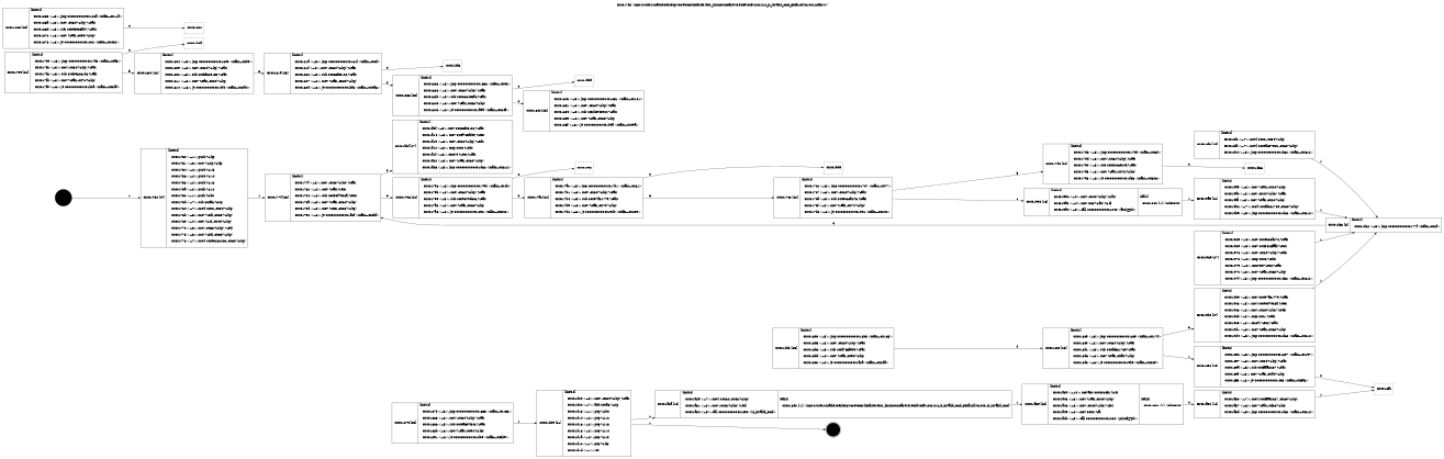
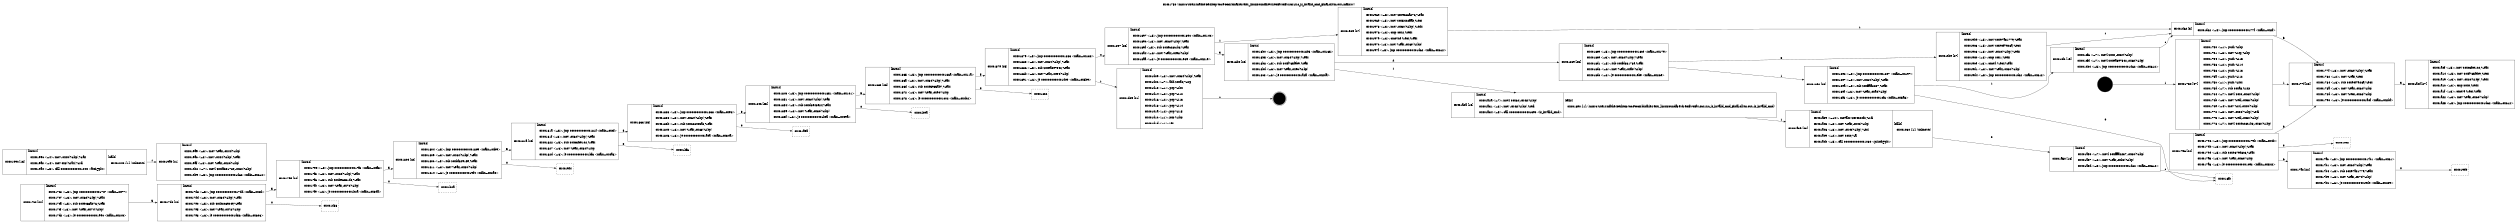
  digraph {
    label="0x401750 (/mnt/c/Users/mathe/Desktop/tcc/POCII/binaries/extr_linuxsoundfirewireoxfwoxfw-scs1x.c_is_invalid_cmd_Final-ollvm.out::main(0))"
    labelloc=t
    rankdir=LR
    node [shape=record]
    Entry [fillcolor=black height=0.3 shape=circle style=filled width=0.3]
    n2 [label="{\n     0x401750 [47]\l\n     | [instrs]\l\n     &nbsp;&nbsp;0x401750 \<+1\>: push %rbp\l\n     &nbsp;&nbsp;0x401751 \<+3\>: mov %rsp,%rbp\l\n     &nbsp;&nbsp;0x401754 \<+2\>: push %r15\l\n     &nbsp;&nbsp;0x401756 \<+2\>: push %r14\l\n     &nbsp;&nbsp;0x401758 \<+2\>: push %r13\l\n     &nbsp;&nbsp;0x40175a \<+2\>: push %r12\l\n     &nbsp;&nbsp;0x40175c \<+1\>: push %rbx\l\n     &nbsp;&nbsp;0x40175d \<+7\>: sub $0xa8,%rsp\l\n     &nbsp;&nbsp;0x401764 \<+7\>: movl $0x0,-0x34(%rbp)\l\n     &nbsp;&nbsp;0x40176b \<+3\>: mov %edi,-0x38(%rbp)\l\n     &nbsp;&nbsp;0x40176e \<+4\>: mov %rsi,-0x40(%rbp)\l\n     &nbsp;&nbsp;0x401772 \<+3\>: mov -0x38(%rbp),%edi\l\n     &nbsp;&nbsp;0x401775 \<+3\>: mov %edi,-0x30(%rbp)\l\n     &nbsp;&nbsp;0x401778 \<+7\>: movl $0xec28c1b3,-0x60(%rbp)\l\n  }"]
    n3 [label="{\n     0x40177f [23]\l\n     | [instrs]\l\n     &nbsp;&nbsp;0x40177f \<+3\>: mov -0x60(%rbp),%eax\l\n     &nbsp;&nbsp;0x401782 \<+2\>: mov %eax,%ecx\l\n     &nbsp;&nbsp;0x401784 \<+6\>: sub $0x90f7e26a,%ecx\l\n     &nbsp;&nbsp;0x40178a \<+3\>: mov %eax,-0x64(%rbp)\l\n     &nbsp;&nbsp;0x40178d \<+3\>: mov %ecx,-0x68(%rbp)\l\n     &nbsp;&nbsp;0x401790 \<+6\>: je 0000000000401a0f \<main+0x2bf\>\l\n  }"]
    n4 [label="{\n     0x401a0f [27]\l\n     | [instrs]\l\n     &nbsp;&nbsp;0x401a0f \<+5\>: mov $0xc3fc9102,%eax\l\n     &nbsp;&nbsp;0x401a14 \<+5\>: mov $0xf765f9b9,%ecx\l\n     &nbsp;&nbsp;0x401a19 \<+3\>: mov -0x2c(%rbp),%edx\l\n     &nbsp;&nbsp;0x401a1c \<+3\>: cmp $0x0,%edx\l\n     &nbsp;&nbsp;0x401a1f \<+3\>: cmove %ecx,%eax\l\n     &nbsp;&nbsp;0x401a22 \<+3\>: mov %eax,-0x60(%rbp)\l\n     &nbsp;&nbsp;0x401a25 \<+5\>: jmp 0000000000401d62 \<main+0x612\>\l\n  }"]
    n5 [label="{\n     0x401796 [22]\l\n     | [instrs]\l\n     &nbsp;&nbsp;0x401796 \<+5\>: jmp 000000000040179b \<main+0x4b\>\l\n     &nbsp;&nbsp;0x40179b \<+3\>: mov -0x64(%rbp),%eax\l\n     &nbsp;&nbsp;0x40179e \<+5\>: sub $0x967ed6c6,%eax\l\n     &nbsp;&nbsp;0x4017a3 \<+3\>: mov %eax,-0x6c(%rbp)\l\n     &nbsp;&nbsp;0x4017a6 \<+6\>: je 0000000000401c92 \<main+0x542\>\l\n  }"]
    n6 [label="{\n     0x401c92\l\n  }" style=dashed]
    n7 [label="{\n     0x4017ac [22]\l\n     | [instrs]\l\n     &nbsp;&nbsp;0x4017ac \<+5\>: jmp 00000000004017b1 \<main+0x61\>\l\n     &nbsp;&nbsp;0x4017b1 \<+3\>: mov -0x64(%rbp),%eax\l\n     &nbsp;&nbsp;0x4017b4 \<+5\>: sub $0x97a31779,%eax\l\n     &nbsp;&nbsp;0x4017b9 \<+3\>: mov %eax,-0x70(%rbp)\l\n     &nbsp;&nbsp;0x4017bc \<+6\>: je 00000000004019d9 \<main+0x289\>\l\n  }"]
    n8 [label="{\n     0x401d62 [5]\l\n     | [instrs]\l\n     &nbsp;&nbsp;0x401d62 \<+5\>: jmp 000000000040177f \<main+0x2f\>\l\n  }"]
    n9 [label="{\n     0x4019d9\l\n  }" style=dashed]
    n10 [label="{\n     0x4017c2 [22]\l\n     | [instrs]\l\n     &nbsp;&nbsp;0x4017c2 \<+5\>: jmp 00000000004017c7 \<main+0x77\>\l\n     &nbsp;&nbsp;0x4017c7 \<+3\>: mov -0x64(%rbp),%eax\l\n     &nbsp;&nbsp;0x4017ca \<+5\>: sub $0x9c66a276,%eax\l\n     &nbsp;&nbsp;0x4017cf \<+3\>: mov %eax,-0x74(%rbp)\l\n     &nbsp;&nbsp;0x4017d2 \<+6\>: je 000000000040199c \<main+0x24c\>\l\n  }"]
    Exit [fillcolor=black height=0.3 peripheries=2 shape=circle style=filled width=0.3]
    n12 [label="{\n     0x40199c [13]\l\n     | [instrs]\l\n     &nbsp;&nbsp;0x40199c \<+4\>: mov -0x40(%rbp),%rax\l\n     &nbsp;&nbsp;0x4019a0 \<+4\>: mov 0x8(%rax),%rdi\l\n     &nbsp;&nbsp;0x4019a4 \<+5\>: call 0000000000401040 \<atoi@plt\>\l\n     | [calls]\l\n     &nbsp;&nbsp;0x401040 \{1\} (unknown)\l\n  }"]
    n13 [label="{\n     0x4017d8 [22]\l\n     | [instrs]\l\n     &nbsp;&nbsp;0x4017d8 \<+5\>: jmp 00000000004017dd \<main+0x8d\>\l\n     &nbsp;&nbsp;0x4017dd \<+3\>: mov -0x64(%rbp),%eax\l\n     &nbsp;&nbsp;0x4017e0 \<+5\>: sub $0xb2c6e24e,%eax\l\n     &nbsp;&nbsp;0x4017e5 \<+3\>: mov %eax,-0x78(%rbp)\l\n     &nbsp;&nbsp;0x4017e8 \<+6\>: je 0000000000401d56 \<main+0x606\>\l\n  }"]
    n14 [label="{\n     0x4018fb\l\n  }" style=dashed]
    n15 [label="{\n     0x4019a9 [21]\l\n     | [instrs]\l\n     &nbsp;&nbsp;0x4019a9 \<+3\>: mov %eax,-0x44(%rbp)\l\n     &nbsp;&nbsp;0x4019ac \<+3\>: mov -0x44(%rbp),%eax\l\n     &nbsp;&nbsp;0x4019af \<+3\>: mov %eax,-0x2c(%rbp)\l\n     &nbsp;&nbsp;0x4019b2 \<+7\>: movl $0xfd33178e,-0x60(%rbp)\l\n     &nbsp;&nbsp;0x4019b9 \<+5\>: jmp 0000000000401d62 \<main+0x612\>\l\n  }"]
    n16 [label="{\n     0x401d56\l\n  }" style=dashed]
    n17 [label="{\n     0x4017ee [22]\l\n     | [instrs]\l\n     &nbsp;&nbsp;0x4017ee \<+5\>: jmp 00000000004017f3 \<main+0xa3\>\l\n     &nbsp;&nbsp;0x4017f3 \<+3\>: mov -0x64(%rbp),%eax\l\n     &nbsp;&nbsp;0x4017f6 \<+5\>: sub $0xbe6231d8,%eax\l\n     &nbsp;&nbsp;0x4017fb \<+3\>: mov %eax,-0x7c(%rbp)\l\n     &nbsp;&nbsp;0x4017fe \<+6\>: je 0000000000401b2a \<main+0x3da\>\l\n  }"]
    n18 [label="{\n     0x401cf6 [19]\l\n     | [instrs]\l\n     &nbsp;&nbsp;0x401cf6 \<+7\>: movl $0x0,-0x34(%rbp)\l\n     &nbsp;&nbsp;0x401cfd \<+7\>: movl $0xea8e7542,-0x60(%rbp)\l\n     &nbsp;&nbsp;0x401d04 \<+5\>: jmp 0000000000401d62 \<main+0x612\>\l\n  }"]
    n19 [label="{\n     0x401b2a\l\n  }" style=dashed]
    n20 [label="{\n     0x401804 [22]\l\n     | [instrs]\l\n     &nbsp;&nbsp;0x401804 \<+5\>: jmp 0000000000401809 \<main+0xb9\>\l\n     &nbsp;&nbsp;0x401809 \<+3\>: mov -0x64(%rbp),%eax\l\n     &nbsp;&nbsp;0x40180c \<+5\>: sub $0xbf82915e,%eax\l\n     &nbsp;&nbsp;0x401811 \<+3\>: mov %eax,-0x80(%rbp)\l\n     &nbsp;&nbsp;0x401814 \<+6\>: je 00000000004019f4 \<main+0x2a4\>\l\n  }"]
    n21 [label="{\n     0x401a50 [18]\l\n     | [instrs]\l\n     &nbsp;&nbsp;0x401a50 \<+7\>: movl $0xffaa2237,-0x60(%rbp)\l\n     &nbsp;&nbsp;0x401a57 \<+6\>: mov %eax,-0xb8(%rbp)\l\n     &nbsp;&nbsp;0x401a5d \<+5\>: jmp 0000000000401d62 \<main+0x612\>\l\n  }"]
+   n22 [label="{\n     0x4019f4\l\n  }" style=dashed]
    n23 [label="{\n     0x40181a [25]\l\n     | [instrs]\l\n     &nbsp;&nbsp;0x40181a \<+5\>: jmp 000000000040181f \<main+0xcf\>\l\n     &nbsp;&nbsp;0x40181f \<+3\>: mov -0x64(%rbp),%eax\l\n     &nbsp;&nbsp;0x401822 \<+5\>: sub $0xc3fc9102,%eax\l\n     &nbsp;&nbsp;0x401827 \<+6\>: mov %eax,-0x84(%rbp)\l\n     &nbsp;&nbsp;0x40182d \<+6\>: je 0000000000401bf6 \<main+0x4a6\>\l\n  }"]
    n24 [label="{\n     0x401a39 [23]\l\n     | [instrs]\l\n     &nbsp;&nbsp;0x401a39 \<+10\>: movabs $0x4020f2,%rdi\l\n     &nbsp;&nbsp;0x401a43 \<+3\>: mov %eax,-0x4c(%rbp)\l\n     &nbsp;&nbsp;0x401a46 \<+3\>: mov -0x4c(%rbp),%esi\l\n     &nbsp;&nbsp;0x401a49 \<+2\>: mov $0x0,%al\l\n     &nbsp;&nbsp;0x401a4b \<+5\>: call 0000000000401030 \<printf@plt\>\l\n     | [calls]\l\n     &nbsp;&nbsp;0x401030 \{1\} (unknown)\l\n  }"]
    n25 [label="{\n     0x401bf6\l\n  }" style=dashed]
    n26 [label="{\n     0x401833 [25]\l\n     | [instrs]\l\n     &nbsp;&nbsp;0x401833 \<+5\>: jmp 0000000000401838 \<main+0xe8\>\l\n     &nbsp;&nbsp;0x401838 \<+3\>: mov -0x64(%rbp),%eax\l\n     &nbsp;&nbsp;0x40183b \<+5\>: sub $0xc66405ac,%eax\l\n     &nbsp;&nbsp;0x401840 \<+6\>: mov %eax,-0x88(%rbp)\l\n     &nbsp;&nbsp;0x401846 \<+6\>: je 0000000000401a9a \<main+0x34a\>\l\n  }"]
    n27 [label="{\n     0x4018e2 [25]\l\n     | [instrs]\l\n     &nbsp;&nbsp;0x4018e2 \<+5\>: jmp 00000000004018e7 \<main+0x197\>\l\n     &nbsp;&nbsp;0x4018e7 \<+3\>: mov -0x64(%rbp),%eax\l\n     &nbsp;&nbsp;0x4018ea \<+5\>: sub $0xffaa2237,%eax\l\n     &nbsp;&nbsp;0x4018ef \<+6\>: mov %eax,-0xa4(%rbp)\l\n     &nbsp;&nbsp;0x4018f5 \<+6\>: je 0000000000401cf6 \<main+0x5a6\>\l\n  }"]
    n28 [label="{\n     0x401a9a\l\n  }" style=dashed]
    n29 [label="{\n     0x40184c [25]\l\n     | [instrs]\l\n     &nbsp;&nbsp;0x40184c \<+5\>: jmp 0000000000401851 \<main+0x101\>\l\n     &nbsp;&nbsp;0x401851 \<+3\>: mov -0x64(%rbp),%eax\l\n     &nbsp;&nbsp;0x401854 \<+5\>: sub $0xd8e48e24,%eax\l\n     &nbsp;&nbsp;0x401859 \<+6\>: mov %eax,-0x8c(%rbp)\l\n     &nbsp;&nbsp;0x40185f \<+6\>: je 0000000000401bea \<main+0x49a\>\l\n  }"]
    n30 [label="{\n     0x4019be [27]\l\n     | [instrs]\l\n     &nbsp;&nbsp;0x4019be \<+5\>: mov $0x97a31779,%eax\l\n     &nbsp;&nbsp;0x4019c3 \<+5\>: mov $0x90f7e26a,%ecx\l\n     &nbsp;&nbsp;0x4019c8 \<+3\>: mov -0x2c(%rbp),%edx\l\n     &nbsp;&nbsp;0x4019cb \<+3\>: cmp $0x1,%edx\l\n     &nbsp;&nbsp;0x4019ce \<+3\>: cmovl %ecx,%eax\l\n     &nbsp;&nbsp;0x4019d1 \<+3\>: mov %eax,-0x60(%rbp)\l\n     &nbsp;&nbsp;0x4019d4 \<+5\>: jmp 0000000000401d62 \<main+0x612\>\l\n  }"]
+   n31 [label="{\n     0x401bea\l\n  }" style=dashed]
    n32 [label="{\n     0x401865 [25]\l\n     | [instrs]\l\n     &nbsp;&nbsp;0x401865 \<+5\>: jmp 000000000040186a \<main+0x11a\>\l\n     &nbsp;&nbsp;0x40186a \<+3\>: mov -0x64(%rbp),%eax\l\n     &nbsp;&nbsp;0x40186d \<+5\>: sub $0xe5935ab7,%eax\l\n     &nbsp;&nbsp;0x401872 \<+6\>: mov %eax,-0x90(%rbp)\l\n     &nbsp;&nbsp;0x401878 \<+6\>: je 0000000000401c02 \<main+0x4b2\>\l\n  }"]
    n33 [label="{\n     0x4018c9 [25]\l\n     | [instrs]\l\n     &nbsp;&nbsp;0x4018c9 \<+5\>: jmp 00000000004018ce \<main+0x17e\>\l\n     &nbsp;&nbsp;0x4018ce \<+3\>: mov -0x64(%rbp),%eax\l\n     &nbsp;&nbsp;0x4018d1 \<+5\>: sub $0xfd33178e,%eax\l\n     &nbsp;&nbsp;0x4018d6 \<+6\>: mov %eax,-0xa0(%rbp)\l\n     &nbsp;&nbsp;0x4018dc \<+6\>: je 00000000004019be \<main+0x26e\>\l\n  }"]
    n34 [label="{\n     0x401c02\l\n  }" style=dashed]
    n35 [label="{\n     0x40187e [25]\l\n     | [instrs]\l\n     &nbsp;&nbsp;0x40187e \<+5\>: jmp 0000000000401883 \<main+0x133\>\l\n     &nbsp;&nbsp;0x401883 \<+3\>: mov -0x64(%rbp),%eax\l\n     &nbsp;&nbsp;0x401886 \<+5\>: sub $0xea8e7542,%eax\l\n     &nbsp;&nbsp;0x40188b \<+6\>: mov %eax,-0x94(%rbp)\l\n     &nbsp;&nbsp;0x401891 \<+6\>: je 0000000000401d09 \<main+0x5b9\>\l\n  }"]
    n36 [label="{\n     0x401a2a [15]\l\n     | [instrs]\l\n     &nbsp;&nbsp;0x401a2a \<+7\>: movl $0x64,-0x48(%rbp)\l\n     &nbsp;&nbsp;0x401a31 \<+3\>: mov -0x48(%rbp),%edi\l\n     &nbsp;&nbsp;0x401a34 \<+5\>: call 00000000004013e0 \<is_invalid_cmd\>\l\n     | [calls]\l\n     &nbsp;&nbsp;0x4013e0 \{1\} (/mnt/c/Users/mathe/Desktop/tcc/POCII/binaries/extr_linuxsoundfirewireoxfwoxfw-scs1x.c_is_invalid_cmd_Final-ollvm.out::is_invalid_cmd)\l\n  }"]
    n37 [label="{\n     0x401d09 [21]\l\n     | [instrs]\l\n     &nbsp;&nbsp;0x401d09 \<+3\>: mov -0x34(%rbp),%eax\l\n     &nbsp;&nbsp;0x401d0c \<+7\>: add $0xa8,%rsp\l\n     &nbsp;&nbsp;0x401d13 \<+1\>: pop %rbx\l\n     &nbsp;&nbsp;0x401d14 \<+2\>: pop %r12\l\n     &nbsp;&nbsp;0x401d16 \<+2\>: pop %r13\l\n     &nbsp;&nbsp;0x401d18 \<+2\>: pop %r14\l\n     &nbsp;&nbsp;0x401d1a \<+2\>: pop %r15\l\n     &nbsp;&nbsp;0x401d1c \<+1\>: pop %rbp\l\n     &nbsp;&nbsp;0x401d1d \<+1\>: ret\l\n  }"]
+   n38 [label="{\n     0x401897 [25]\l\n     | [instrs]\l\n     &nbsp;&nbsp;0x401897 \<+5\>: jmp 000000000040189c \<main+0x14c\>\l\n     &nbsp;&nbsp;0x40189c \<+3\>: mov -0x64(%rbp),%eax\l\n     &nbsp;&nbsp;0x40189f \<+5\>: sub $0xec28c1b3,%eax\l\n     &nbsp;&nbsp;0x4018a4 \<+6\>: mov %eax,-0x98(%rbp)\l\n     &nbsp;&nbsp;0x4018aa \<+6\>: je 0000000000401969 \<main+0x219\>\l\n  }"]
    n39 [label="{\n     0x401969 [27]\l\n     | [instrs]\l\n     &nbsp;&nbsp;0x401969 \<+5\>: mov $0x9c66a276,%eax\l\n     &nbsp;&nbsp;0x40196e \<+5\>: mov $0x5422ffab,%ecx\l\n     &nbsp;&nbsp;0x401973 \<+3\>: mov -0x30(%rbp),%edx\l\n     &nbsp;&nbsp;0x401976 \<+3\>: cmp $0x2,%edx\l\n     &nbsp;&nbsp;0x401979 \<+3\>: cmovne %ecx,%eax\l\n     &nbsp;&nbsp;0x40197c \<+3\>: mov %eax,-0x60(%rbp)\l\n     &nbsp;&nbsp;0x40197f \<+5\>: jmp 0000000000401d62 \<main+0x612\>\l\n  }"]
    n40 [label="{\n     0x4018b0 [25]\l\n     | [instrs]\l\n     &nbsp;&nbsp;0x4018b0 \<+5\>: jmp 00000000004018b5 \<main+0x165\>\l\n     &nbsp;&nbsp;0x4018b5 \<+3\>: mov -0x64(%rbp),%eax\l\n     &nbsp;&nbsp;0x4018b8 \<+5\>: sub $0xf765f9b9,%eax\l\n     &nbsp;&nbsp;0x4018bd \<+6\>: mov %eax,-0x9c(%rbp)\l\n     &nbsp;&nbsp;0x4018c3 \<+6\>: je 0000000000401a2a \<main+0x2da\>\l\n  }"]
    Entry -> n2 [label=" 1"]
    n2 -> n3 [label=" 1"]
    n3 -> n4 [label=" 3"]
-   n3 -> n5 [label=" 6"]
+   n5 -> n3 [label=" 6"]
    n5 -> n6 [label=" 0"]
    n5 -> n7 [label=" 6"]
    n7 -> n9 [label=" 0"]
-   n7 -> n10 [label=" 6"]
    n8 -> n3 [label=" 6"]
-   n10 -> n12 [label=" 1"]
    n10 -> n13 [label=" 5"]
    n12 -> n15 [label=" 1"]
    n13 -> n16 [label=" 0"]
-   n15 -> n8 [label=" 1"]
+   n13 -> n17 [label=" 5"]
    n17 -> n19 [label=" 0"]
    n17 -> n20 [label=" 5"]
    n18 -> n8 [label=" 1"]
+   n20 -> n22 [label=" 0"]
    n20 -> n23 [label=" 5"]
    n21 -> n14 [label=" 1"]
    n23 -> n25 [label=" 0"]
    n23 -> n26 [label=" 8"]
    n24 -> n21 [label=" 2"]
    n26 -> n28 [label=" 0"]
    n26 -> n29 [label=" 8"]
    n27 -> n14 [label=" 0"]
+   n27 -> n18 [label=" 1"]
+   n29 -> n31 [label=" 0"]
+   n29 -> n32 [label=" 5"]
    n30 -> n8 [label=" 1"]
    n32 -> n34 [label=" 0"]
+   n32 -> n35 [label=" 5"]
    n33 -> n27 [label=" 1"]
    n33 -> n30 [label=" 3"]
    n35 -> n37 [label=" 1"]
+   n35 -> n38 [label=" 4"]
    n36 -> n24 [label=" 1"]
    n37 -> Exit [label=" 1"]
+   n38 -> n39 [label=" 1"]
+   n38 -> n40 [label=" 3"]
    n39 -> n8 [label=" 1"]
    n40 -> n33 [label=" 2"]
-   n37 -> n36 [label=" 1"]
+   n40 -> n36 [label=" 1"]
  }
